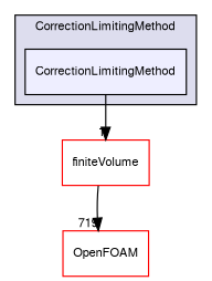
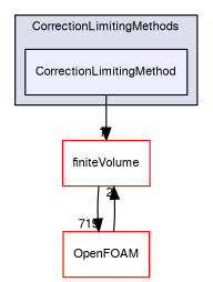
  digraph {
    compound=true
    node [fontname=FreeSans fontsize=10 shape=box color=red]
    edge [labeldistance=1.5 labelfontname=FreeSans labelfontsize=10]
    n1 [fillcolor="#eeeeff" label=CorrectionLimitingMethod pencolor=black style=filled color=""]
    n2 [label=finiteVolume]
    n3 [label=OpenFOAM]
    subgraph cluster_1 {
      bgcolor="#ddddee"
      fontname=FreeSans
      fontsize=10
-     label=CorrectionLimitingMethod
+     label=CorrectionLimitingMethods
      pencolor=black
      n1
    }
    n1 -> n2 [headlabel=1]
    n2 -> n3 [headlabel=719]
+   n3 -> n2 [headlabel=2]
  }
